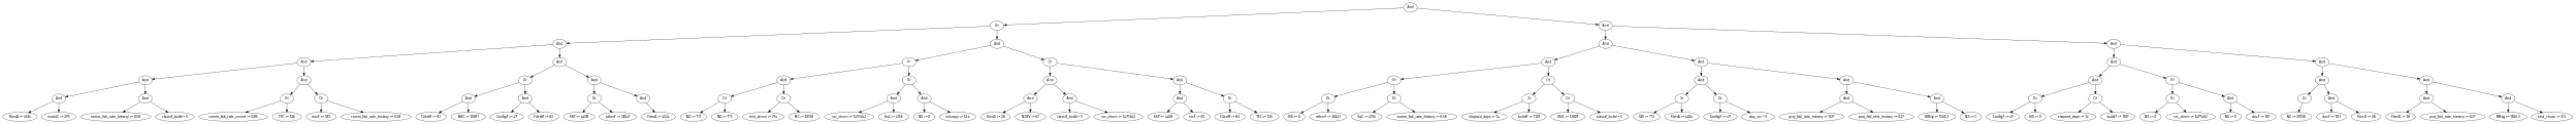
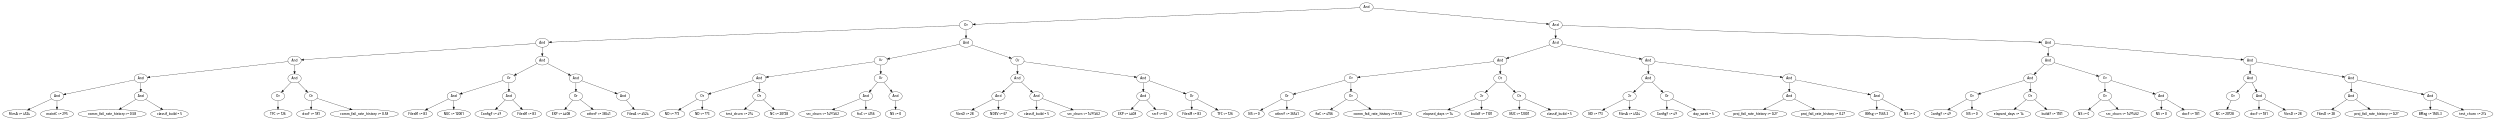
  digraph {
    fontname="Fira Sans"
    node [fontname="Fira Sans"]
    edge [fontname="Fira Sans"]
    n1 [height=0.5 label=And width=0.75]
    n2 [height=0.5 label=Or width=0.75]
    n3 [height=0.5 label=And width=0.75]
    n4 [height=0.5 label=And width=0.75]
    n5 [height=0.5 label=And width=0.75]
    n6 [height=0.5 label=And width=0.75]
    n7 [height=0.5 label=And width=0.75]
    n8 [height=0.5 label=And width=0.75]
    n9 [height=0.5 label=And width=0.75]
    n10 [height=0.5 label=Or width=0.75]
    n11 [height=0.5 label=Or width=0.75]
    n12 [height=0.5 label=And width=0.75]
    n13 [height=0.5 label=And width=0.75]
    n14 [height=0.5 label=And width=0.75]
    n15 [height=0.5 label=And width=0.75]
    n16 [height=0.5 label=And width=0.75]
    n17 [height=0.5 label=And width=0.75]
    n18 [height=0.5 label=Or width=0.75]
    n19 [height=0.5 label=And width=0.75]
    n20 [height=0.5 label=And width=0.75]
    n21 [height=0.5 label=Or width=0.75]
    n22 [height=0.5 label=And width=0.75]
    n23 [height=0.5 label=And width=0.75]
    n24 [height=0.5 label=And width=0.75]
    n25 [height=0.5 label=And width=0.75]
    n26 [height=0.5 label=Or width=0.75]
    n27 [height=0.5 label=Or width=0.75]
    n28 [height=0.5 label=And width=0.75]
    n29 [height=0.5 label=And width=0.75]
    n30 [height=0.5 label=Or width=0.75]
    n31 [height=0.5 label=And width=0.75]
    n32 [height=0.5 label="FilesA <= 4524" width=1.8776]
    n33 [height=0.5 label="maintC <= 295" width=1.8234]
    n34 [height=0.5 label="comm_fail_rate_history >= 0.58" width=3.5566]
    n35 [height=0.5 label="classif_build = 5" width=1.9859]
-   n36 [height=0.5 label="comm_fail_rate_recent >= 0.85" width=3.4844]
    n37 [height=0.5 label="TFC <= 126" width=1.5887]
    n38 [height=0.5 label="docF <= 181" width=1.6429]
    n39 [height=0.5 label="comm_fail_rate_history >= 0.58" width=3.5566]
    n40 [height=0.5 label="FilesM <= 83" width=1.661]
    n41 [height=0.5 label="NUC <= 12001" width=1.8776]
    n42 [height=0.5 label="ConfigF <= 49" width=1.8234]
    n43 [height=0.5 label="FilesM <= 83" width=1.661]
    n44 [height=0.5 label="EXP <= 4408" width=1.6971]
    n45 [height=0.5 label="otherF <= 36541" width=2.004]
    n46 [height=0.5 label="FilesA <= 4524" width=1.8776]
    n47 [height=0.5 label=Or width=0.75]
    n48 [height=0.5 label=Or width=0.75]
    n49 [height=0.5 label=And width=0.75]
    n50 [height=0.5 label=And width=0.75]
    n51 [height=0.5 label=And width=0.75]
    n52 [height=0.5 label=And width=0.75]
    n53 [height=0.5 label=And width=0.75]
    n54 [height=0.5 label=Or width=0.75]
    n55 [height=0.5 label="ND <= 773" width=1.4443]
    n56 [height=0.5 label="ND <= 773" width=1.4443]
    n57 [height=0.5 label="test_churn <= 274" width=2.1484]
    n58 [height=0.5 label="NC <= 20728" width=1.6971]
    n59 [height=0.5 label="src_churn <= 1497462" width=2.5998]
    n60 [height=0.5 label="fixC <= 4156" width=1.661]
    n61 [height=0.5 label="NS >= 0" width=1.1735]
-   n62 [height=0.5 label="entropy <= 12.4" width=1.9318]
    n63 [height=0.5 label="FilesD <= 28" width=1.6249]
    n64 [height=0.5 label="NDEV <= 67" width=1.661]
    n65 [height=0.5 label="classif_build = 5" width=1.9859]
    n66 [height=0.5 label="src_churn <= 1497462" width=2.5998]
    n67 [height=0.5 label="EXP <= 4408" width=1.6971]
    n68 [height=0.5 label="srcF <= 65" width=1.4443]
    n69 [height=0.5 label="FilesM <= 83" width=1.661]
    n70 [height=0.5 label="TFC <= 126" width=1.5887]
    n71 [height=0.5 label=Or width=0.75]
    n72 [height=0.5 label=Or width=0.75]
    n73 [height=0.5 label=And width=0.75]
    n74 [height=0.5 label=And width=0.75]
    n75 [height=0.5 label=And width=0.75]
    n76 [height=0.5 label=Or width=0.75]
    n77 [height=0.5 label=And width=0.75]
    n78 [height=0.5 label=And width=0.75]
    n79 [height=0.5 label=Or width=0.75]
    n80 [height=0.5 label=Or width=0.75]
    n81 [height=0.5 label=Or width=0.75]
    n82 [height=0.5 label=Or width=0.75]
    n83 [height=0.5 label=Or width=0.75]
    n84 [height=0.5 label=Or width=0.75]
    n85 [height=0.5 label=And width=0.75]
    n86 [height=0.5 label=And width=0.75]
    n87 [height=0.5 label="NS >= 0" width=1.1735]
    n88 [height=0.5 label="otherF <= 36541" width=2.004]
    n89 [height=0.5 label="fixC <= 4156" width=1.661]
    n90 [height=0.5 label="comm_fail_rate_history >= 0.58" width=3.5566]
    n91 [height=0.5 label="elapsed_days <= 14" width=2.347]
    n92 [height=0.5 label="buildF <= 1101" width=1.8776]
    n93 [height=0.5 label="NUC <= 12001" width=1.8776]
    n94 [height=0.5 label="classif_build = 5" width=1.9859]
    n95 [height=0.5 label="ND <= 773" width=1.4443]
    n96 [height=0.5 label="FilesA <= 4524" width=1.8776]
    n97 [height=0.5 label="ConfigF <= 49" width=1.8234]
-   n98 [height=0.5 label="day_src = 5" width=1.7151]
+   n98 [height=0.5 label="day_week = 5" width=1.7151]
    n99 [height=0.5 label="proj_fail_rate_history >= 0.27" width=3.34]
    n100 [height=0.5 label="proj_fail_rate_history >= 0.27" width=3.34]
    n101 [height=0.5 label="BMsg <= 1565.3" width=2.022]
    n102 [height=0.5 label="NS >= 0" width=1.1735]
    n103 [height=0.5 label=Or width=0.75]
    n104 [height=0.5 label=Or width=0.75]
    n105 [height=0.5 label=Or width=0.75]
    n106 [height=0.5 label=And width=0.75]
    n107 [height=0.5 label=Or width=0.75]
    n108 [height=0.5 label=And width=0.75]
    n109 [height=0.5 label=And width=0.75]
    n110 [height=0.5 label=And width=0.75]
    n111 [height=0.5 label="ConfigF <= 49" width=1.8234]
    n112 [height=0.5 label="NS >= 0" width=1.1735]
    n113 [height=0.5 label="elapsed_days <= 14" width=2.347]
    n114 [height=0.5 label="buildF <= 1101" width=1.8776]
    n115 [height=0.5 label="NS >= 0" width=1.1735]
    n116 [height=0.5 label="src_churn <= 1497462" width=2.5998]
    n117 [height=0.5 label="NS >= 0" width=1.1735]
    n118 [height=0.5 label="docF <= 181" width=1.6429]
    n119 [height=0.5 label="NC <= 20728" width=1.6971]
    n120 [height=0.5 label="docF <= 181" width=1.6429]
    n121 [height=0.5 label="FilesD <= 28" width=1.6249]
    n122 [height=0.5 label="FilesD <= 28" width=1.6249]
    n123 [height=0.5 label="proj_fail_rate_history >= 0.27" width=3.34]
    n124 [height=0.5 label="BMsg <= 1565.3" width=2.022]
    n125 [height=0.5 label="test_churn <= 274" width=2.1484]
    n1 -> n2
    n1 -> n3
    n2 -> n4
    n2 -> n5
    n3 -> n6
    n3 -> n7
    n4 -> n8
    n4 -> n9
    n5 -> n10
    n5 -> n11
    n6 -> n12
    n6 -> n13
    n7 -> n14
    n7 -> n15
    n8 -> n16
    n8 -> n17
    n9 -> n18
    n9 -> n19
    n10 -> n20
    n10 -> n21
    n11 -> n22
    n11 -> n23
    n12 -> n71
    n12 -> n72
    n13 -> n73
    n13 -> n74
    n14 -> n75
    n14 -> n76
    n15 -> n77
    n15 -> n78
    n16 -> n24
    n16 -> n25
    n17 -> n26
    n17 -> n27
    n18 -> n28
    n18 -> n29
    n19 -> n30
    n19 -> n31
    n20 -> n47
    n20 -> n48
    n21 -> n49
    n21 -> n50
    n22 -> n51
    n22 -> n52
    n23 -> n53
    n23 -> n54
    n24 -> n32
    n24 -> n33
    n25 -> n34
    n25 -> n35
-   n26 -> n36
    n26 -> n37
    n27 -> n38
    n27 -> n39
    n28 -> n40
    n28 -> n41
    n29 -> n42
    n29 -> n43
    n30 -> n44
    n30 -> n45
    n31 -> n46
    n47 -> n55
    n47 -> n56
    n48 -> n57
    n48 -> n58
    n49 -> n59
    n49 -> n60
    n50 -> n61
-   n50 -> n62
    n51 -> n63
    n51 -> n64
    n52 -> n65
    n52 -> n66
    n53 -> n67
    n53 -> n68
    n54 -> n69
    n54 -> n70
    n71 -> n79
    n71 -> n80
    n72 -> n81
    n72 -> n82
    n73 -> n83
    n73 -> n84
    n74 -> n85
    n74 -> n86
    n75 -> n103
    n75 -> n104
    n76 -> n105
    n76 -> n106
    n77 -> n107
    n77 -> n108
    n78 -> n109
    n78 -> n110
    n79 -> n87
    n79 -> n88
    n80 -> n89
    n80 -> n90
    n81 -> n91
    n81 -> n92
    n82 -> n93
    n82 -> n94
    n83 -> n95
    n83 -> n96
    n84 -> n97
    n84 -> n98
    n85 -> n99
    n85 -> n100
    n86 -> n101
    n86 -> n102
    n103 -> n111
    n103 -> n112
    n104 -> n113
    n104 -> n114
    n105 -> n115
    n105 -> n116
    n106 -> n117
    n106 -> n118
    n107 -> n119
    n108 -> n120
    n108 -> n121
    n109 -> n122
    n109 -> n123
    n110 -> n124
    n110 -> n125
  }
